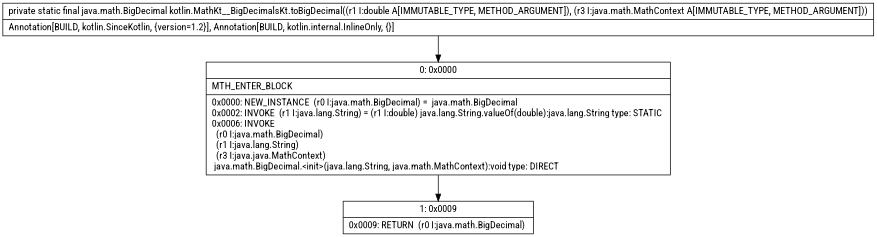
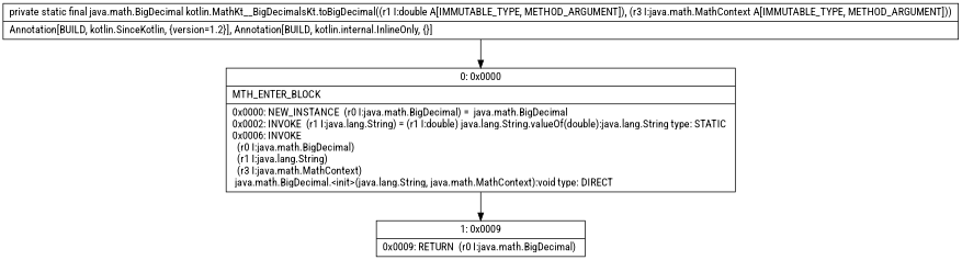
  digraph {
    fontname="Roboto Condensed"
    node [shape=record fontname="Roboto Condensed"]
    edge [fontname="Roboto Condensed"]
-   n1 [label="{0\:\ 0x0000|MTH_ENTER_BLOCK\l|0x0000: NEW_INSTANCE  (r0 I:java.math.BigDecimal) =  java.math.BigDecimal \l0x0002: INVOKE  (r1 I:java.lang.String) = (r1 I:double) java.lang.String.valueOf(double):java.lang.String type: STATIC \l0x0006: INVOKE  \l  (r0 I:java.math.BigDecimal)\l  (r1 I:java.lang.String)\l  (r3 I:java.java.MathContext)\l java.math.BigDecimal.\<init\>(java.lang.String, java.math.MathContext):void type: DIRECT \l}"]
+   n1 [label="{0\:\ 0x0000|MTH_ENTER_BLOCK\l|0x0000: NEW_INSTANCE  (r0 I:java.math.BigDecimal) =  java.math.BigDecimal \l0x0002: INVOKE  (r1 I:java.lang.String) = (r1 I:double) java.lang.String.valueOf(double):java.lang.String type: STATIC \l0x0006: INVOKE  \l  (r0 I:java.math.BigDecimal)\l  (r1 I:java.lang.String)\l  (r3 I:java.math.MathContext)\l java.math.BigDecimal.\<init\>(java.lang.String, java.math.MathContext):void type: DIRECT \l}"]
    n2 [label="{1\:\ 0x0009|0x0009: RETURN  (r0 I:java.math.BigDecimal) \l}"]
    n3 [label="{private static final java.math.BigDecimal kotlin.MathKt__BigDecimalsKt.toBigDecimal((r1 I:double A[IMMUTABLE_TYPE, METHOD_ARGUMENT]), (r3 I:java.math.MathContext A[IMMUTABLE_TYPE, METHOD_ARGUMENT]))  | Annotation[BUILD, kotlin.SinceKotlin, \{version=1.2\}], Annotation[BUILD, kotlin.internal.InlineOnly, \{\}]\l}"]
    n1 -> n2
    n3 -> n1
  }
